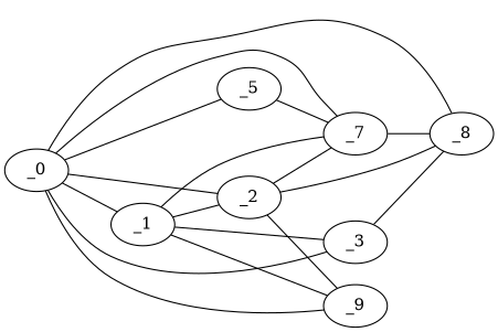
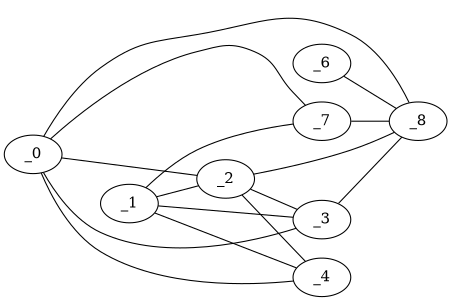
  graph {
    rankdir=LR
    node [y=38]
    edge [valence=1]
    _0 [x=48]
    _1 [x=66 y=23]
    _3 [x=74 y=9]
-   _4 [x=83 label=_9]
-   _5 [x=93 y=105]
+   _4 [x=83]
    _7 [x=95 y=114]
    _8 [x=99 y=64]
    _2 [x=72 y=15]
-   _0 -- _1 [valence=2]
+   _6 [x=94 y=86]
    _0 -- _3
    _0 -- _4
-   _0 -- _5 [valence=2]
    _0 -- _7
    _0 -- _8 [valence=2]
    _0 -- _2
    _1 -- _3 [valence=2]
    _1 -- _4 [valence=2]
    _1 -- _7 [valence=2]
    _1 -- _2 [valence=2]
    _3 -- _8
-   _5 -- _7
    _7 -- _8
-   _2 -- _7 [valence=2]
+   _2 -- _3 [valence=2]
    _2 -- _4
    _2 -- _8
+   _6 -- _8
  }
